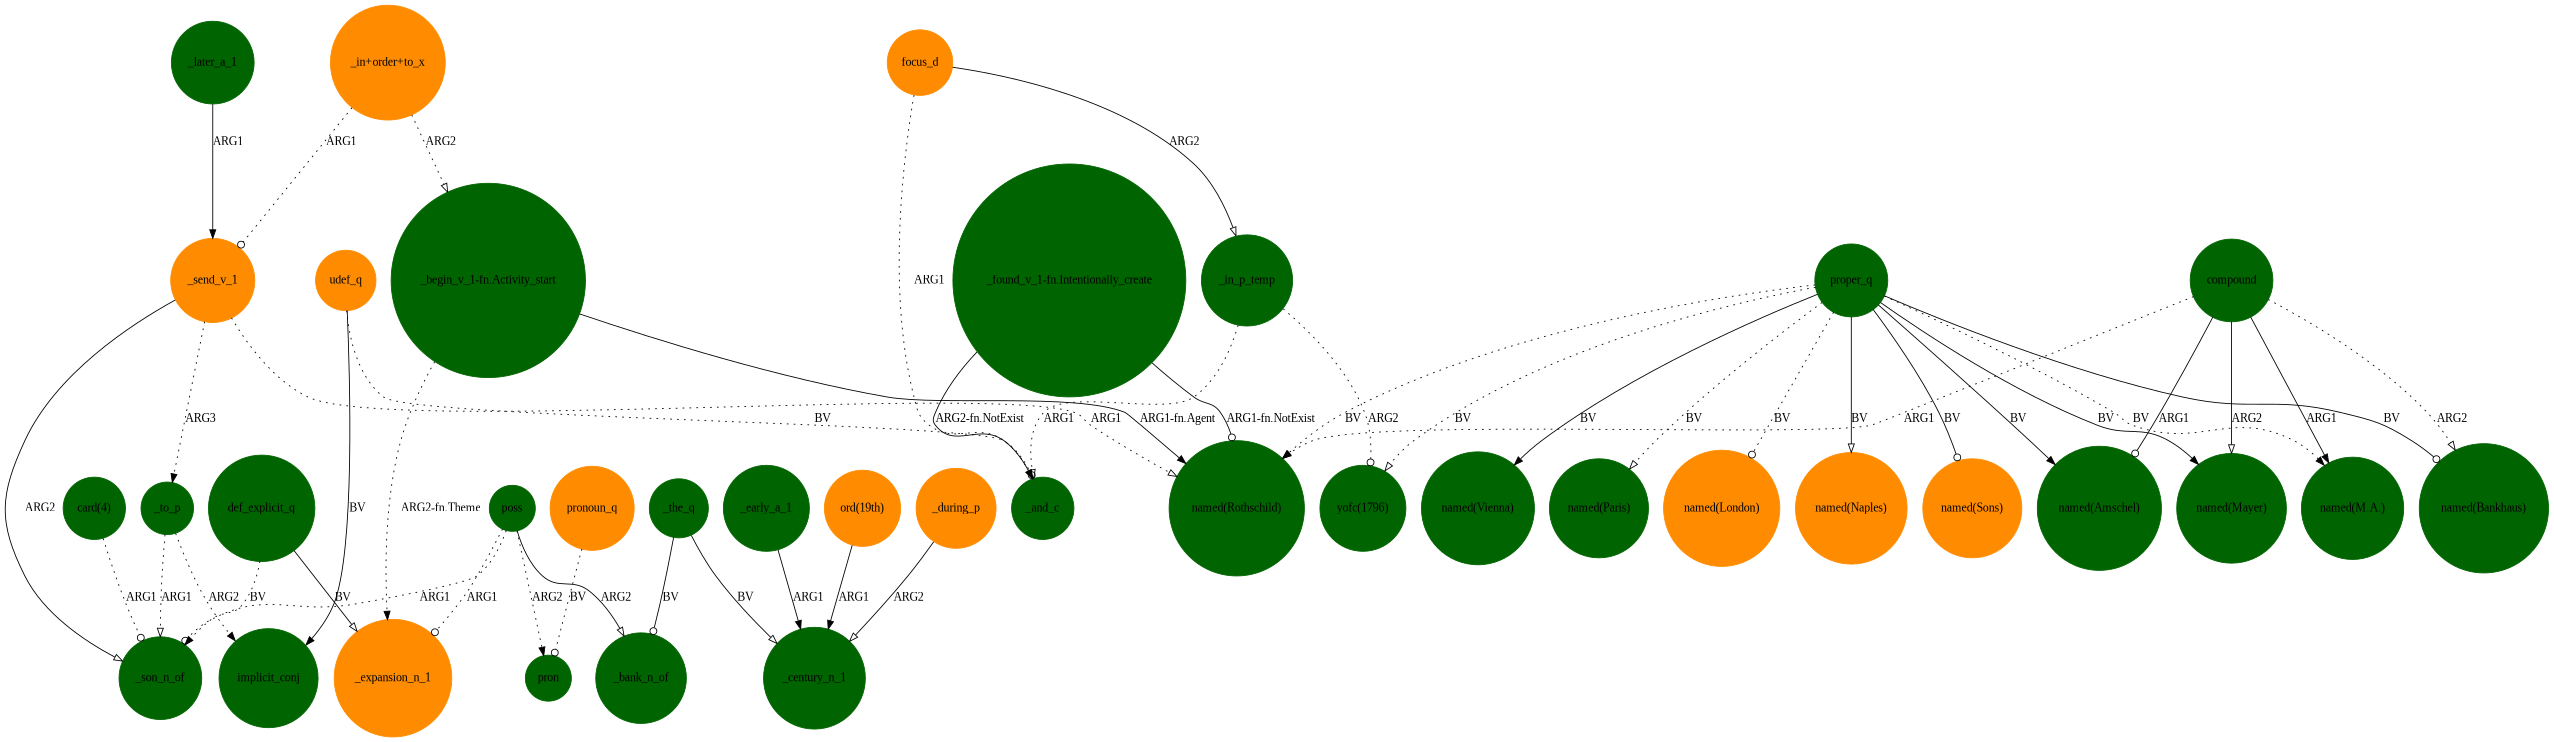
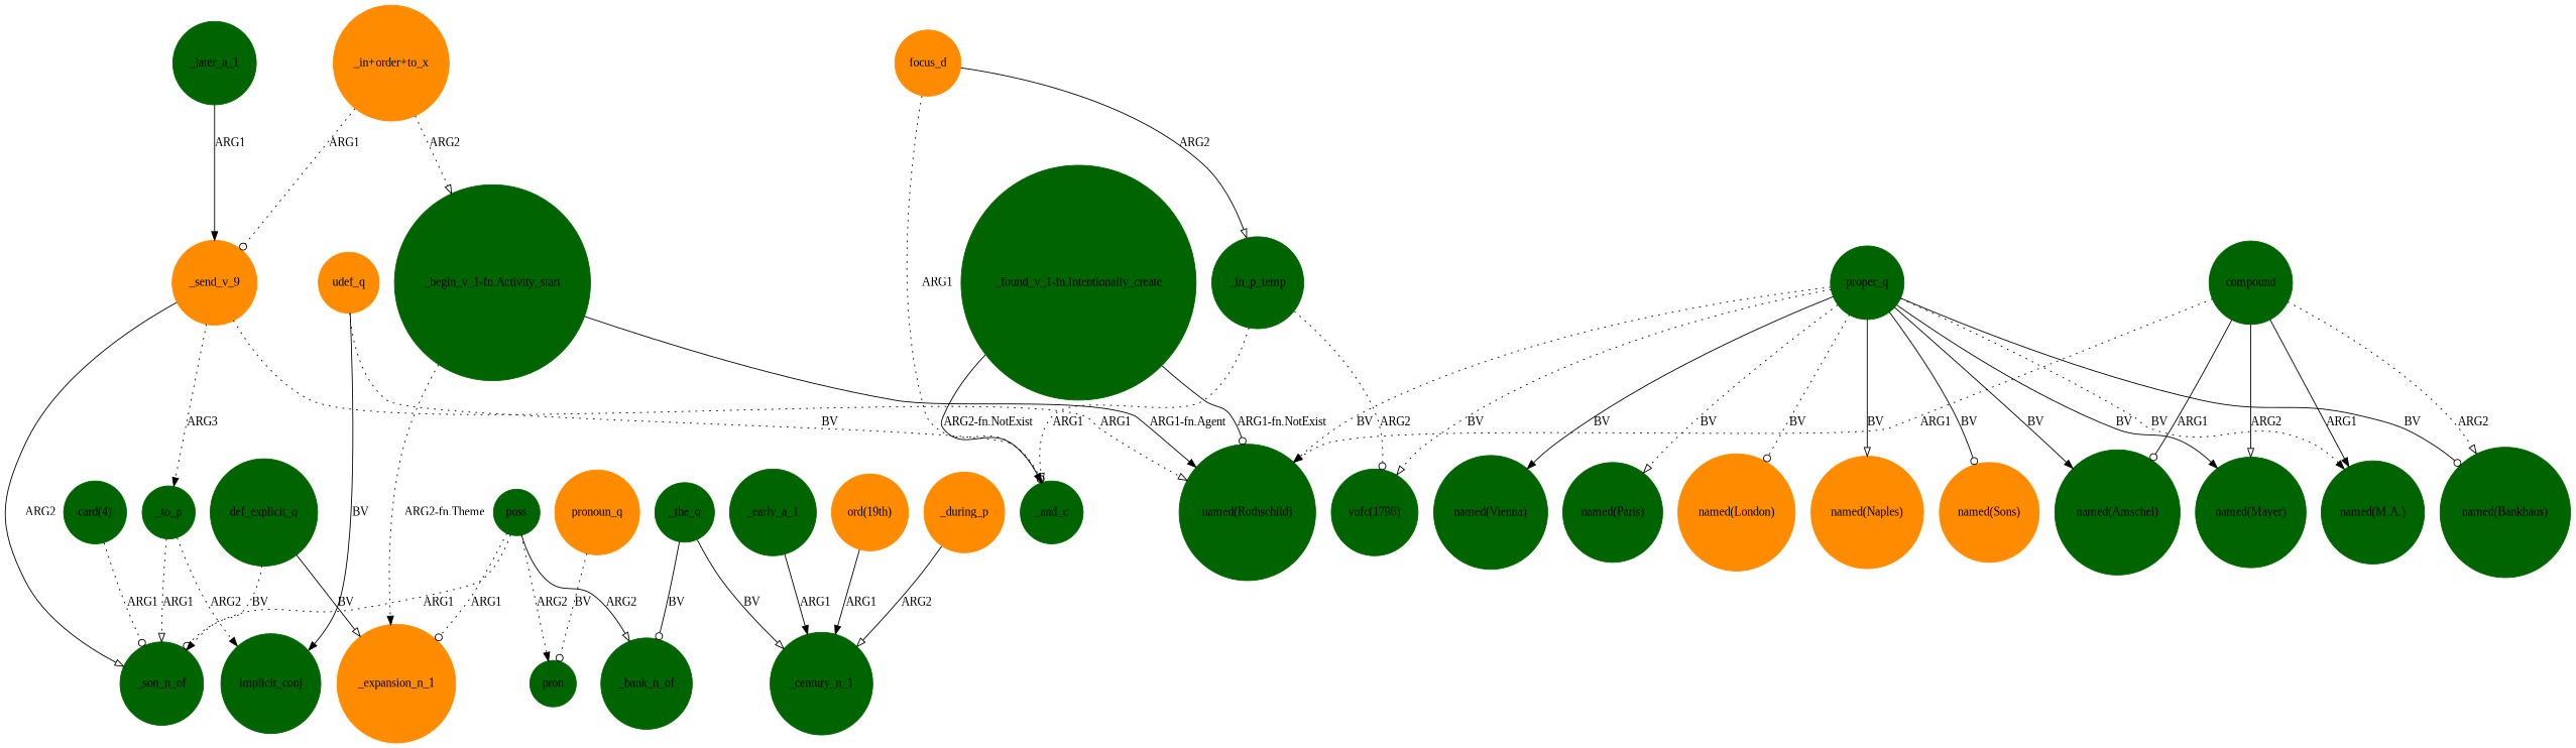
  digraph {
    fontname="Liberation Serif"
    node [color=darkgreen fontname="Liberation Serif" shape=circle style=filled]
    edge [arrowhead=normal fontname="Liberation Serif" style=dotted]
    _expansion_n_1 [color=darkorange]
    def_explicit_q
    _son_n_of
    poss
    _bank_n_of
    pron
-   _send_v_1 [color=darkorange]
+   _send_v_1 [color=darkorange label=_send_v_9]
    _to_p
    "named(Rothschild)"
    implicit_conj
    focus_d [color=darkorange]
    _in_p_temp
    _and_c
    "yofc(1796)"
    "_in+order+to_x" [color=darkorange]
    "_begin_v_1-fn.Activity_start"
    proper_q
    "named(Amschel)"
    "named(Naples)" [color=darkorange]
    "named(M.A.)"
    "named(Sons)" [color=darkorange]
    "named(Vienna)"
    "named(Bankhaus)"
    "named(Mayer)"
    "named(Paris)"
    "named(London)" [color=darkorange]
    _during_p [color=darkorange]
    _century_n_1
    compound
    udef_q [color=darkorange]
    pronoun_q [color=darkorange]
    _the_q
    _early_a_1
    "card(4)"
    "ord(19th)" [color=darkorange]
    "_found_v_1-fn.Intentionally_create"
    _later_a_1
    def_explicit_q -> _expansion_n_1 [arrowhead=onormal label=BV style=solid]
    def_explicit_q -> _son_n_of [label=BV]
    poss -> _expansion_n_1 [arrowhead=odot label=ARG1]
    poss -> _son_n_of [arrowhead=odot label=ARG1]
    poss -> _bank_n_of [arrowhead=onormal label=ARG2 style=solid]
    poss -> pron [label=ARG2]
    _send_v_1 -> _son_n_of [arrowhead=onormal label=ARG2 style=solid]
    _send_v_1 -> _to_p [label=ARG3]
    _send_v_1 -> "named(Rothschild)" [arrowhead=onormal label=ARG1]
    _to_p -> _son_n_of [arrowhead=onormal label=ARG1]
    _to_p -> implicit_conj [label=ARG2]
    focus_d -> _in_p_temp [arrowhead=onormal label=ARG2 style=solid]
    focus_d -> _and_c [label=ARG1]
    _in_p_temp -> _and_c [arrowhead=onormal label=ARG1]
    _in_p_temp -> "yofc(1796)" [arrowhead=odot label=ARG2]
    "_in+order+to_x" -> _send_v_1 [arrowhead=odot label=ARG1]
    "_in+order+to_x" -> "_begin_v_1-fn.Activity_start" [arrowhead=onormal label=ARG2]
    "_begin_v_1-fn.Activity_start" -> _expansion_n_1 [label="ARG2-fn.Theme"]
    "_begin_v_1-fn.Activity_start" -> "named(Rothschild)" [label="ARG1-fn.Agent" style=solid]
    proper_q -> "named(Rothschild)" [label=BV]
    proper_q -> "yofc(1796)" [arrowhead=onormal label=BV]
    proper_q -> "named(Amschel)" [label=BV style=solid]
    proper_q -> "named(Naples)" [arrowhead=onormal label=BV style=solid]
    proper_q -> "named(M.A.)" [label=BV]
    proper_q -> "named(Sons)" [arrowhead=odot label=BV style=solid]
    proper_q -> "named(Vienna)" [label=BV style=solid]
    proper_q -> "named(Bankhaus)" [arrowhead=odot label=BV style=solid]
    proper_q -> "named(Mayer)" [label=BV style=solid]
    proper_q -> "named(Paris)" [arrowhead=onormal label=BV]
    proper_q -> "named(London)" [arrowhead=odot label=BV]
    _during_p -> _century_n_1 [arrowhead=onormal label=ARG2 style=solid]
    compound -> "named(Rothschild)" [label=ARG1]
    compound -> "named(Amschel)" [arrowhead=odot label=ARG1 style=solid]
    compound -> "named(M.A.)" [label=ARG1 style=solid]
    compound -> "named(Bankhaus)" [arrowhead=onormal label=ARG2]
    compound -> "named(Mayer)" [arrowhead=onormal label=ARG2 style=solid]
    udef_q -> implicit_conj [label=BV style=solid]
    udef_q -> _and_c [arrowhead=odot label=BV]
    pronoun_q -> pron [arrowhead=odot label=BV]
    _the_q -> _bank_n_of [arrowhead=odot label=BV style=solid]
    _the_q -> _century_n_1 [arrowhead=onormal label=BV style=solid]
    _early_a_1 -> _century_n_1 [label=ARG1 style=solid]
    "card(4)" -> _son_n_of [arrowhead=odot label=ARG1]
    "ord(19th)" -> _century_n_1 [label=ARG1 style=solid]
    "_found_v_1-fn.Intentionally_create" -> "named(Rothschild)" [arrowhead=odot label="ARG1-fn.NotExist" style=solid]
    "_found_v_1-fn.Intentionally_create" -> _and_c [arrowhead=onormal label="ARG2-fn.NotExist" style=solid]
    _later_a_1 -> _send_v_1 [label=ARG1 style=solid]
  }
